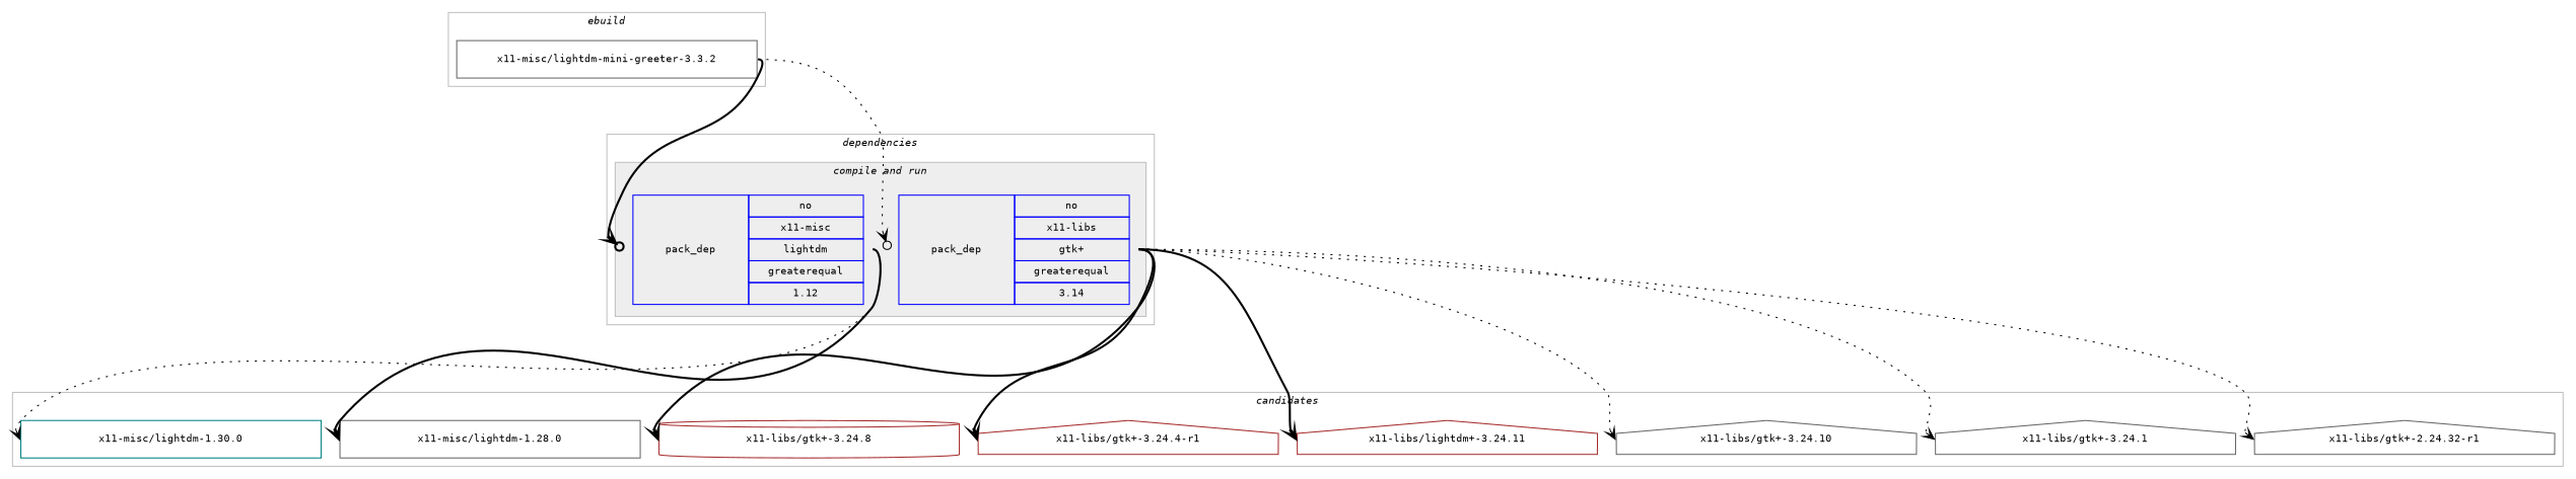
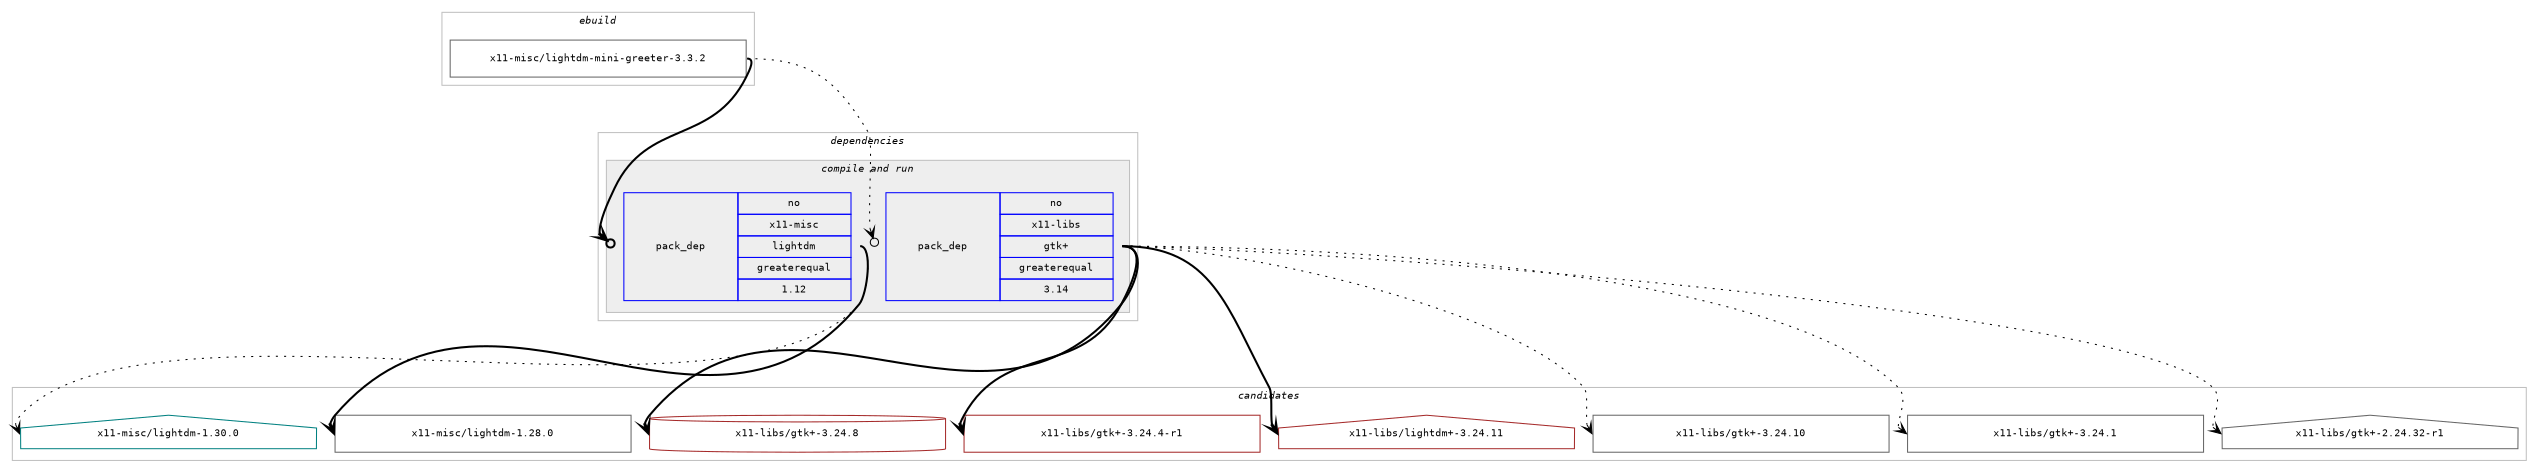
  digraph {
    compound=true
    concentrate=true
    fontname="DejaVu Sans Mono"
    fontsize=10
    newrank=true
    rankdir=TB
    ranksep=1.5
    node [color=gray40 fontname="DejaVu Sans Mono" fontsize=10 shape=box]
    edge [arrowhead=vee fontname="DejaVu Sans Mono" headport=w style=dotted tailport=e weight=100]
    n1 [label="x11-misc/lightdm-mini-greeter-3.3.2" width=4]
    n2 [color=blue label=<<TABLE BORDER="0" CELLBORDER="1" CELLSPACING="0" CELLPADDING="4" WIDTH="220"><TR><TD ROWSPAN="6" CELLPADDING="30">pack_dep</TD></TR><TR><TD WIDTH="110">no</TD></TR><TR><TD>x11-libs</TD></TR><TR><TD>gtk+</TD></TR><TR><TD>greaterequal</TD></TR><TR><TD>3.14</TD></TR></TABLE>> shape=none]
    n3 [color=blue label=<<TABLE BORDER="0" CELLBORDER="1" CELLSPACING="0" CELLPADDING="4" WIDTH="220"><TR><TD ROWSPAN="6" CELLPADDING="30">pack_dep</TD></TR><TR><TD WIDTH="110">no</TD></TR><TR><TD>x11-misc</TD></TR><TR><TD>lightdm</TD></TR><TR><TD>greaterequal</TD></TR><TR><TD>1.12</TD></TR></TABLE>> shape=none]
    n4 [label="x11-libs/gtk+-2.24.32-r1" shape=house width=4]
-   n5 [label="x11-libs/gtk+-3.24.1" shape=house width=4]
-   n6 [label="x11-libs/gtk+-3.24.10" shape=house width=4]
+   n5 [label="x11-libs/gtk+-3.24.1" width=4]
+   n6 [label="x11-libs/gtk+-3.24.10" width=4]
    n7 [color=brown label="x11-libs/lightdm+-3.24.11" shape=house width=4]
-   n8 [color=brown label="x11-libs/gtk+-3.24.4-r1" shape=house width=4]
+   n8 [color=brown label="x11-libs/gtk+-3.24.4-r1" width=4]
    n9 [color=brown label="x11-libs/gtk+-3.24.8" shape=cylinder width=4]
    n10 [label="x11-misc/lightdm-1.28.0" width=4]
-   n11 [color=teal label="x11-misc/lightdm-1.30.0" width=4]
+   n11 [color=teal label="x11-misc/lightdm-1.30.0" shape=house width=4]
    subgraph cluster_1 {
      color=gray
      label=<<i>ebuild</i>>
      rank=same
      n1
    }
    subgraph cluster_2 {
      color=gray
      label=<<i>dependencies</i>>
      subgraph cluster_3 {
        color=gray
        fillcolor="#eeeeee"
        label=<<i>compile</i>>
        style=filled
      }
      subgraph cluster_4 {
        color=gray
        fillcolor="#eeeeee"
        label=<<i>compile and run</i>>
        style=filled
        subgraph sub_5 {
          color=gray
          fillcolor="#eeeeee"
          label=<<i>compile and run</i>>
          style=filled
          n2
        }
        subgraph sub_6 {
          color=gray
          fillcolor="#eeeeee"
          label=<<i>compile and run</i>>
          style=filled
          n3
        }
      }
      subgraph cluster_7 {
        color=gray
        fillcolor="#eeeeee"
        label=<<i>run</i>>
        style=filled
      }
    }
    subgraph cluster_8 {
      color=gray
      label=<<i>candidates</i>>
      rank=same
      subgraph sub_9 {
        color=black
        label=<<i>candidates</i>>
        nodesep=1
        rank=same
        n4
        n5
        n6
        n7
        n8
        n9
      }
      subgraph sub_10 {
        color=black
        label=<<i>candidates</i>>
        nodesep=1
        rank=same
        n10
        n11
      }
    }
    n1 -> n2 [arrowhead=odotvee weight=20]
    n1 -> n3 [arrowhead=odotvee style=bold weight=20]
    n2 -> n4
    n2 -> n5
    n2 -> n6
    n2 -> n7 [style=bold]
    n2 -> n8 [style=bold]
    n2 -> n9 [style=bold]
    n3 -> n10 [style=bold]
    n3 -> n11
  }
